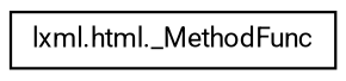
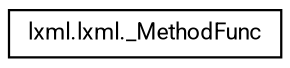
  digraph {
    rankdir=LR
    fontname=Roboto
-   n1 [color=black fillcolor=white fontname=Roboto fontsize=10 height=0.2 label="lxml.html._MethodFunc" shape=record style=filled width=0.4]
+   n1 [color=black fillcolor=white fontname=Roboto fontsize=10 height=0.2 label="lxml.lxml._MethodFunc" shape=record style=filled width=0.4]
  }
